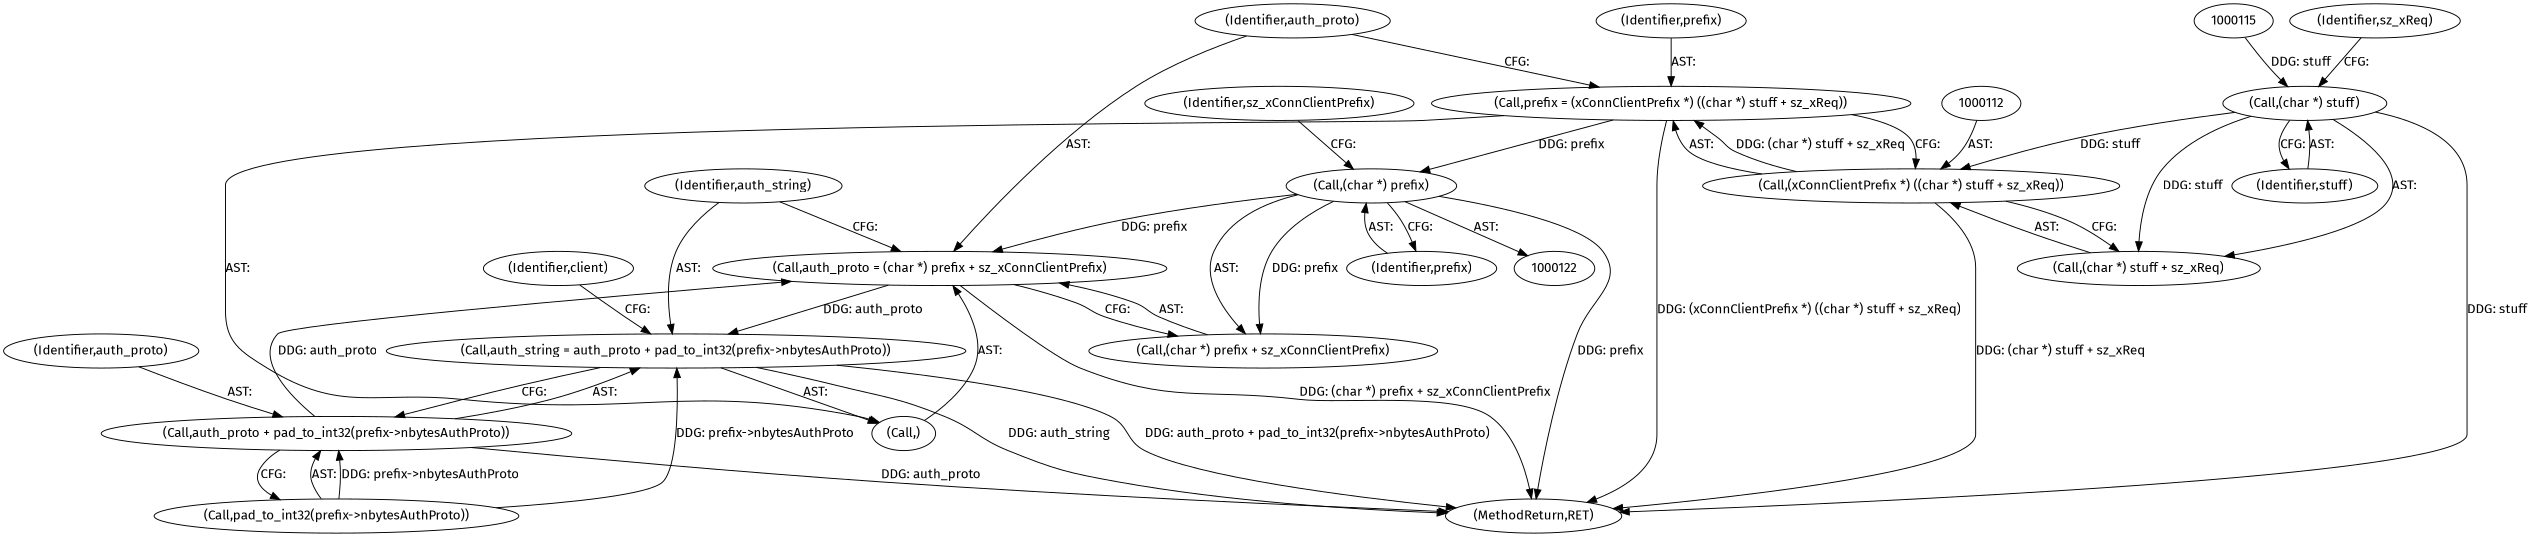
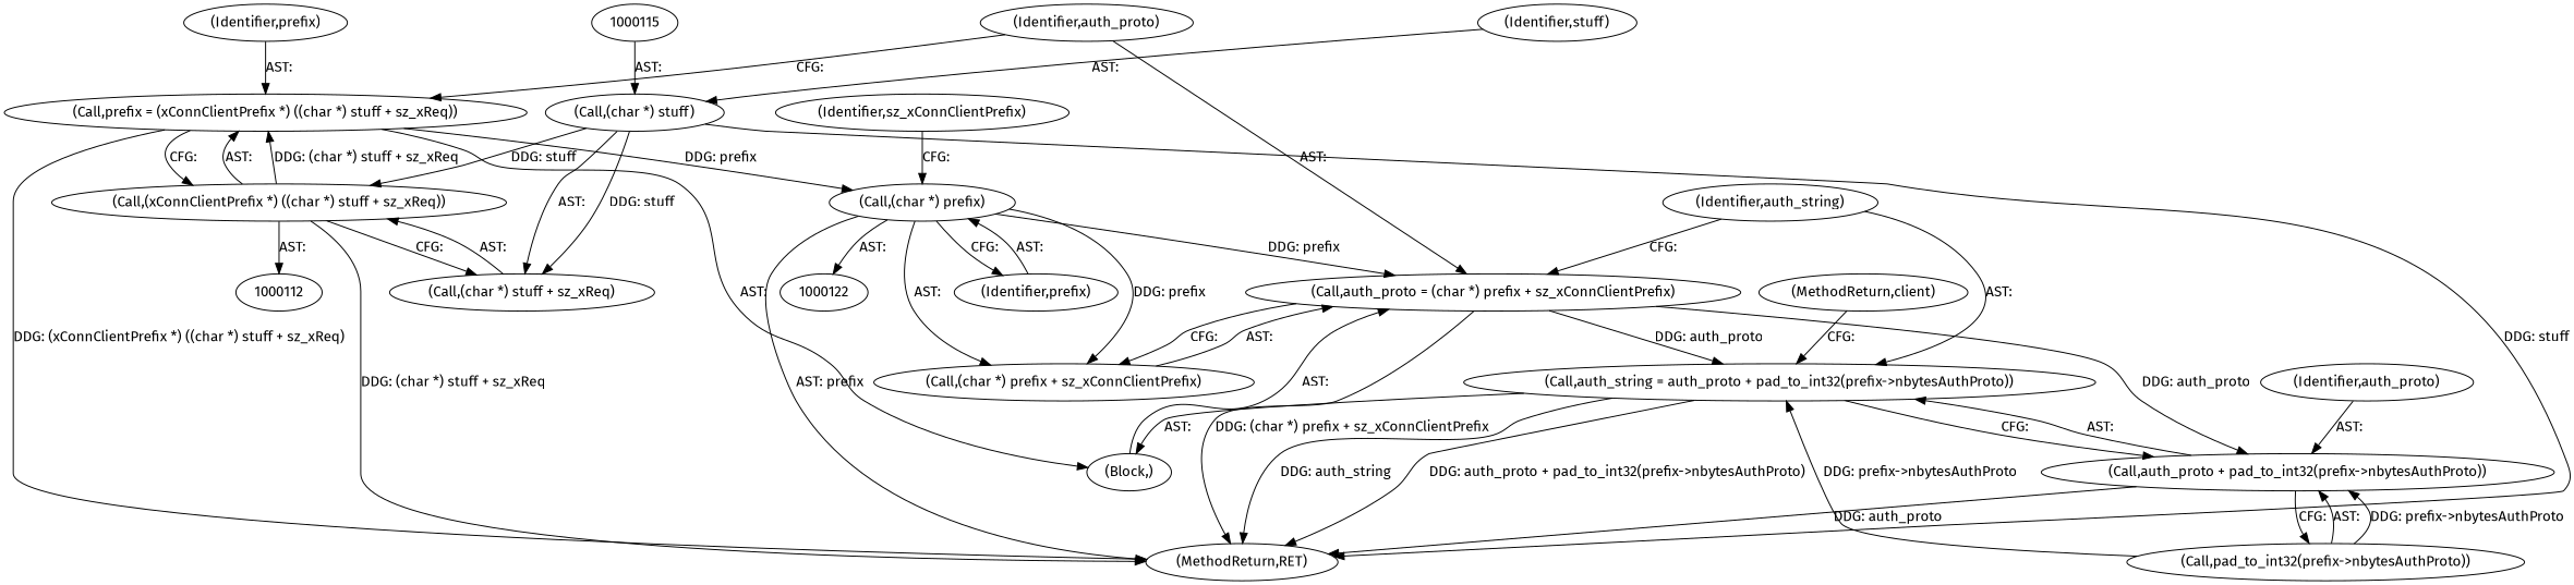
  digraph {
    fontname="Fira Sans"
    node [fontname="Fira Sans"]
    edge [fontname="Fira Sans"]
    n1 [label="(Call,auth_proto = (char *) prefix + sz_xConnClientPrefix)"]
    n2 [label="(Call,auth_string = auth_proto + pad_to_int32(prefix->nbytesAuthProto))"]
    n3 [label="(Call,auth_proto + pad_to_int32(prefix->nbytesAuthProto))"]
    n4 [label="(Call,(char *) prefix + sz_xConnClientPrefix)"]
    n5 [label="(MethodReturn,RET)"]
-   n6 [label="(Call,)"]
+   n6 [label="(Block,)"]
    n7 [label="(Call,pad_to_int32(prefix->nbytesAuthProto))"]
    n8 [label="(Call,(char *) prefix)"]
    n9 [label="(Identifier,prefix)"]
    1000122
    n11 [label="(Call,prefix = (xConnClientPrefix *) ((char *) stuff + sz_xReq))"]
    n12 [label="(Call,(xConnClientPrefix *) ((char *) stuff + sz_xReq))"]
    n13 [label="(Call,(char *) stuff + sz_xReq)"]
    n14 [label="(Call,(char *) stuff)"]
    n15 [label="(Identifier,stuff)"]
    n16 [label="(Identifier,auth_string)"]
    n17 [label="(Identifier,sz_xConnClientPrefix)"]
    n18 [label="(Identifier,prefix)"]
    n19 [label="(Identifier,auth_proto)"]
-   n20 [label="(Identifier,sz_xReq)"]
-   n21 [label="(Identifier,client)"]
+   n21 [label="(MethodReturn,client)"]
    n22 [label="(Identifier,auth_proto)"]
    1000112
    1000115
    n1 -> n2 [label="DDG: auth_proto"]
-   n3 -> n1 [label="DDG: auth_proto"]
+   n1 -> n3 [label="DDG: auth_proto"]
    n1 -> n4 [label="CFG: "]
    n1 -> n5 [label="DDG: (char *) prefix + sz_xConnClientPrefix"]
    n2 -> n3 [label="CFG: "]
    n2 -> n5 [label="DDG: auth_string"]
    n2 -> n5 [label="DDG: auth_proto + pad_to_int32(prefix->nbytesAuthProto)"]
    n2 -> n6 [label="AST: "]
    n3 -> n2 [label="AST: "]
    n3 -> n5 [label="DDG: auth_proto"]
    n3 -> n7 [label="CFG: "]
    n4 -> n1 [label="AST: "]
    n6 -> n1 [label="AST: "]
    n7 -> n2 [label="DDG: prefix->nbytesAuthProto"]
    n7 -> n3 [label="AST: "]
    n7 -> n3 [label="DDG: prefix->nbytesAuthProto"]
    n8 -> n1 [label="DDG: prefix"]
    n8 -> n4 [label="AST: "]
    n8 -> n4 [label="DDG: prefix"]
-   n8 -> n5 [label="DDG: prefix"]
+   n8 -> n5 [label="AST: prefix"]
    n8 -> n9 [label="CFG: "]
    n8 -> 1000122 [label="AST: "]
    n9 -> n8 [label="AST: "]
    n11 -> n5 [label="DDG: (xConnClientPrefix *) ((char *) stuff + sz_xReq)"]
    n11 -> n6 [label="AST: "]
    n11 -> n8 [label="DDG: prefix"]
    n11 -> n12 [label="CFG: "]
    n12 -> n5 [label="DDG: (char *) stuff + sz_xReq"]
    n12 -> n11 [label="AST: "]
    n12 -> n11 [label="DDG: (char *) stuff + sz_xReq"]
    n12 -> n13 [label="CFG: "]
    n13 -> n12 [label="AST: "]
    n14 -> n5 [label="DDG: stuff"]
    n14 -> n12 [label="DDG: stuff"]
    n14 -> n13 [label="AST: "]
    n14 -> n13 [label="DDG: stuff"]
-   n14 -> n15 [label="CFG: "]
    n15 -> n14 [label="AST: "]
    n16 -> n1 [label="CFG: "]
    n16 -> n2 [label="AST: "]
    n17 -> n8 [label="CFG: "]
    n18 -> n11 [label="AST: "]
    n19 -> n1 [label="AST: "]
    n19 -> n11 [label="CFG: "]
-   n20 -> n14 [label="CFG: "]
    n21 -> n2 [label="CFG: "]
    n22 -> n3 [label="AST: "]
-   1000112 -> n12 [label="AST: "]
-   1000115 -> n14 [label="DDG: stuff"]
+   n12 -> 1000112 [label="AST: "]
+   1000115 -> n14 [label="AST: "]
  }
